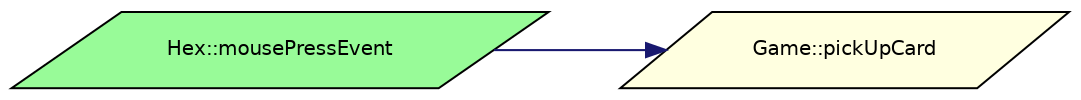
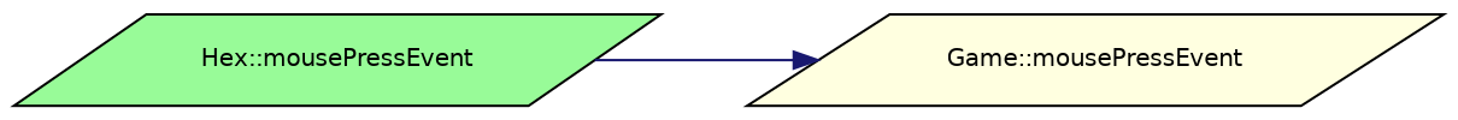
  digraph {
    rankdir=RL
    node [color=black fontname=Helvetica fontsize=10 shape=parallelogram style=filled]
-   n1 [fillcolor=lightyellow fontcolor=black height=0.2 label="Game::pickUpCard" width=0.4]
+   n1 [fillcolor=lightyellow fontcolor=black height=0.2 label="Game::mousePressEvent" width=0.4]
    n2 [fillcolor=palegreen height=0.2 label="Hex::mousePressEvent" width=0.4]
    n1 -> n2 [color=midnightblue dir=back fontname=Helvetica fontsize=10 labelfontname=Helvetica labelfontsize=10 style=solid]
  }
